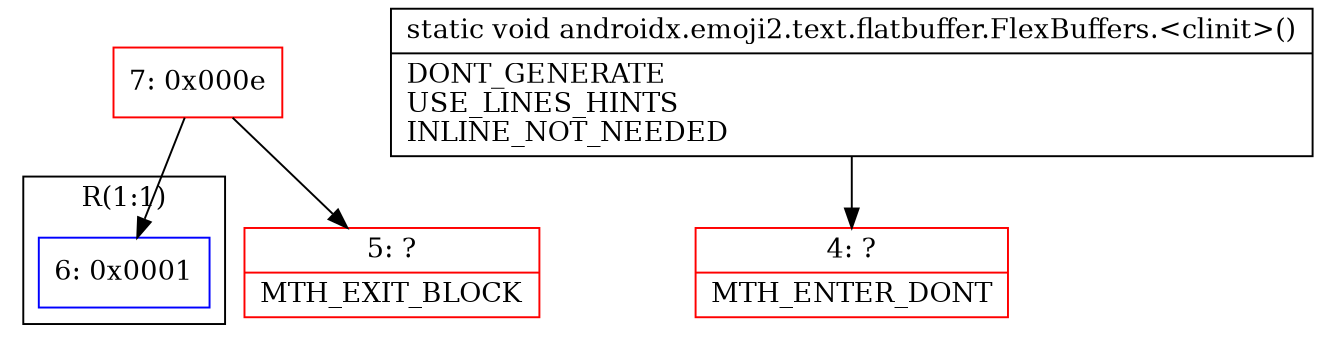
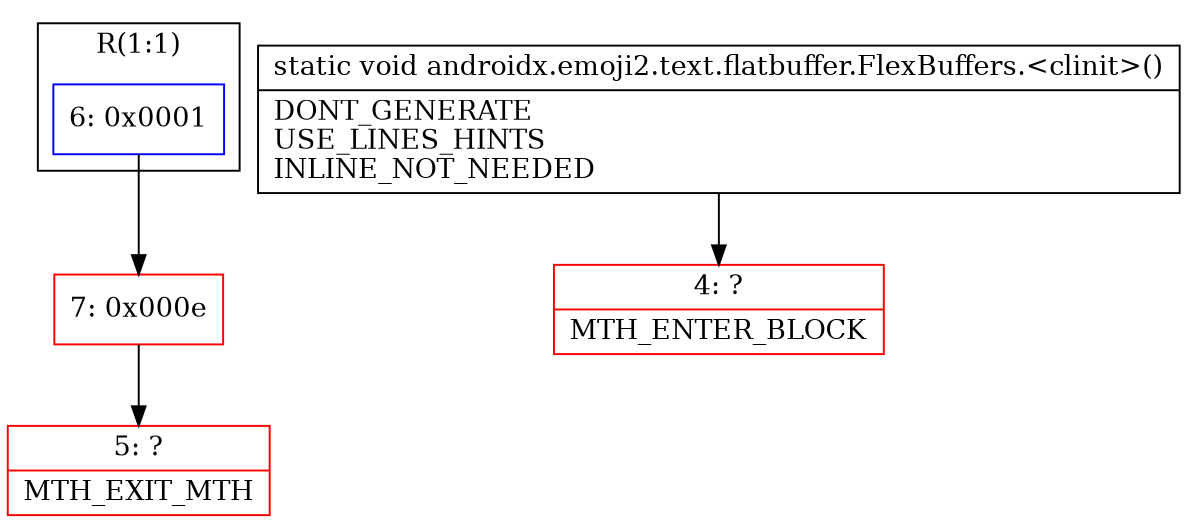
  digraph {
    node [color=red shape=record]
    n1 [color=blue label="{6\:\ 0x0001}"]
    n2 [label="{7\:\ 0x000e}"]
-   n3 [label="{5\:\ ?|MTH_EXIT_BLOCK\l}"]
-   n4 [label="{4\:\ ?|MTH_ENTER_DONT\l}"]
+   n3 [label="{5\:\ ?|MTH_EXIT_MTH\l}"]
+   n4 [label="{4\:\ ?|MTH_ENTER_BLOCK\l}"]
    n5 [label="{static void androidx.emoji2.text.flatbuffer.FlexBuffers.\<clinit\>()  | DONT_GENERATE\lUSE_LINES_HINTS\lINLINE_NOT_NEEDED\l}" color=""]
    subgraph cluster_1 {
      label="R(1:1)"
      n1
    }
-   n2 -> n1
+   n1 -> n2
    n2 -> n3
    n5 -> n4
  }
